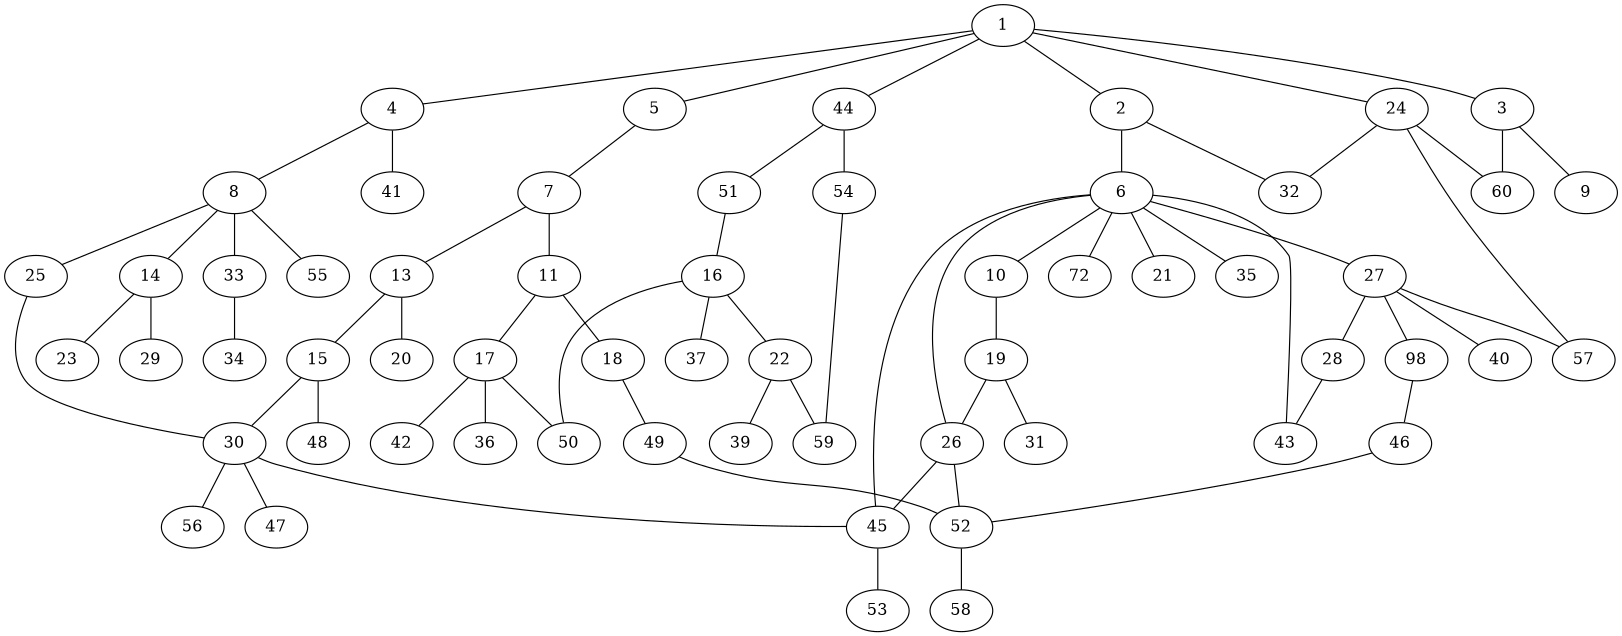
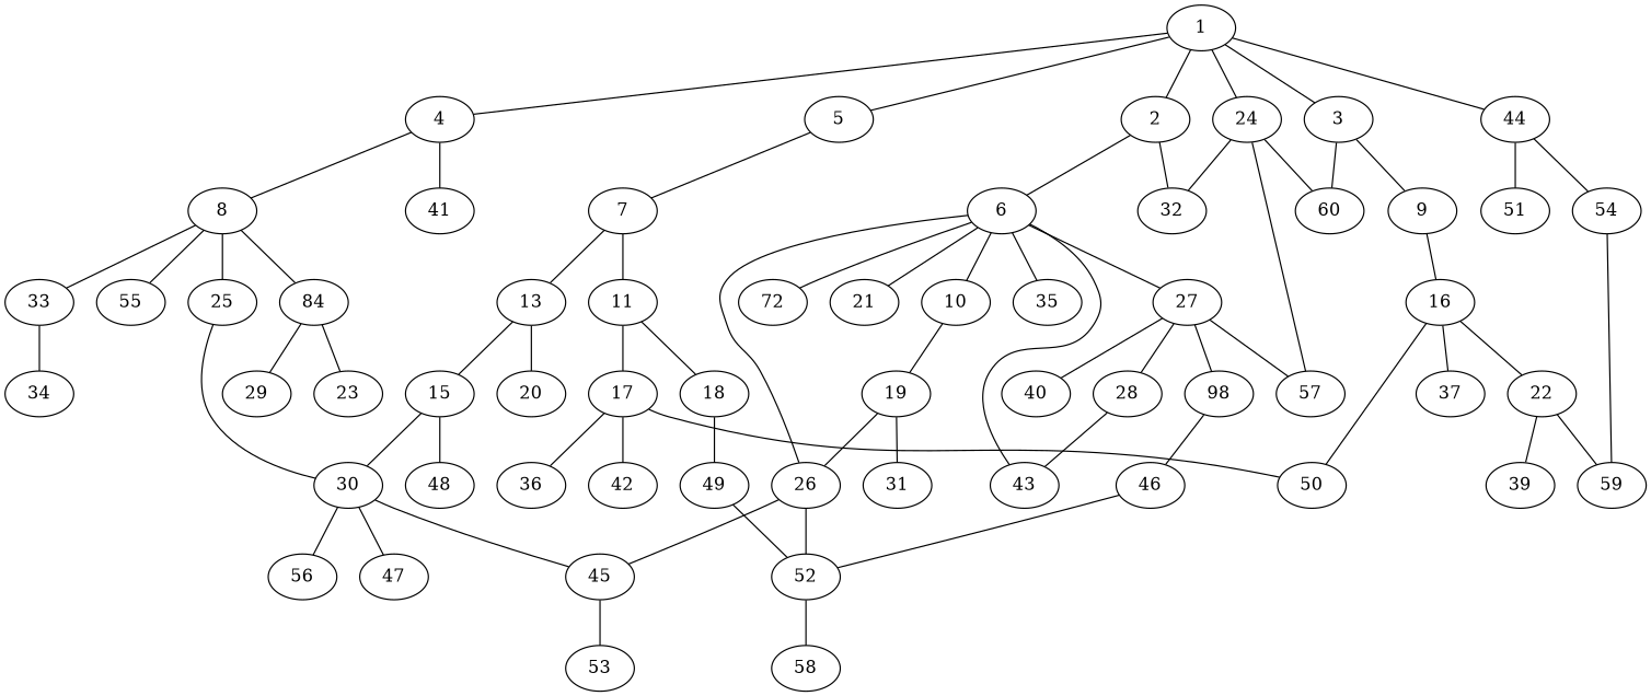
  graph {
    1
    2
    3
    4
    5
    24
    44
    6
    32
    9
    60
    8
    41
    7
    57
    51
    54
    10
    n19 [label=72]
    21
    26
    27
    35
    43
    45
    16
-   14
+   14 [label=84]
    25
    33
    55
    11
    13
    59
    19
    52
    28
    n37 [label=98]
    40
    53
    22
    37
    50
    23
    29
    30
    34
    17
    18
    15
    20
    31
    58
    46
    36
    42
    49
    48
    47
    56
    39
    1 -- 2
    1 -- 3
    1 -- 4
    1 -- 5
    1 -- 24
    1 -- 44
    2 -- 6
    2 -- 32
    3 -- 9
    3 -- 60
    4 -- 8
    4 -- 41
    5 -- 7
    24 -- 32
    24 -- 60
    24 -- 57
    44 -- 51
    44 -- 54
    6 -- 10
    6 -- n19
    6 -- 21
    6 -- 26
    6 -- 27
    6 -- 35
    6 -- 43
-   6 -- 45
-   51 -- 16
+   9 -- 16
    8 -- 14
    8 -- 25
    8 -- 33
    8 -- 55
    7 -- 11
    7 -- 13
    54 -- 59
    10 -- 19
    26 -- 45
    26 -- 52
    27 -- 57
    27 -- 28
    27 -- n37
    27 -- 40
    45 -- 53
    16 -- 22
    16 -- 37
    16 -- 50
    14 -- 23
    14 -- 29
    25 -- 30
    33 -- 34
    11 -- 17
    11 -- 18
    13 -- 15
    13 -- 20
    19 -- 26
    19 -- 31
    52 -- 58
    28 -- 43
    n37 -- 46
    22 -- 59
    22 -- 39
    30 -- 45
    30 -- 47
    30 -- 56
    17 -- 50
    17 -- 36
    17 -- 42
    18 -- 49
    15 -- 30
    15 -- 48
    46 -- 52
    49 -- 52
  }
